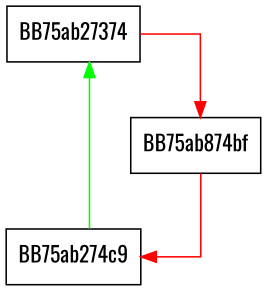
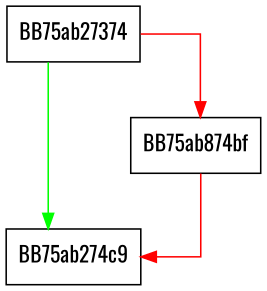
  digraph {
    fontname=Oswald
    splines=ortho
    node [fontname=Oswald shape=box]
    edge [color=red fontname=Oswald]
    BB75ab27374
    BB75ab274c9
    n3 [label=BB75ab874bf]
-   BB75ab274c9 -> BB75ab27374 [color=green]
+   BB75ab27374 -> BB75ab274c9 [color=green]
    BB75ab27374 -> n3
    n3 -> BB75ab274c9
  }
